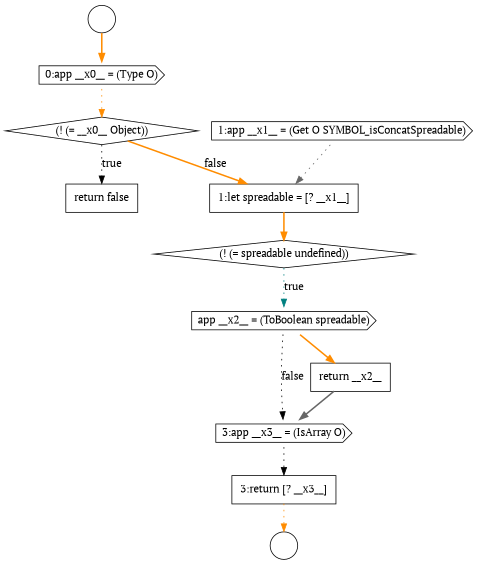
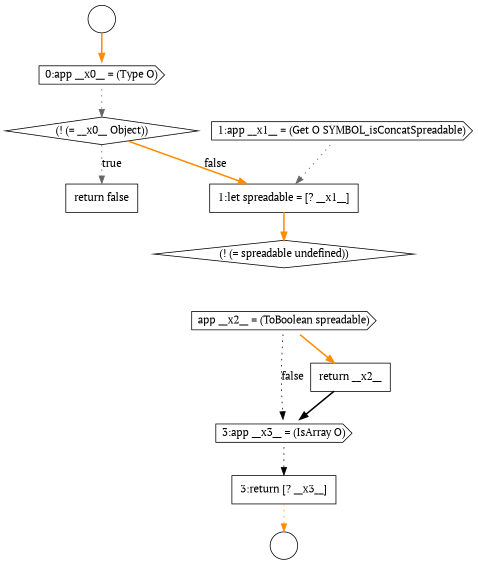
  digraph {
    fontname="PT Serif"
    node [color=black fillcolor=white fontname="PT Serif" shape=cds style=filled]
    edge [color=darkorange fontname="PT Serif" style=dotted]
    n1 [label=<<font color="black">(! (= spreadable undefined))</font>> shape=diamond]
    n2 [label=<<font color="black">app __x2__ = (ToBoolean spreadable)</font>>]
    n3 [label=<<font color="black">3:app __x3__ = (IsArray O)</font>>]
    n4 [label=<<font color="black">     <table border="0" cellborder="1" cellspacing="0" cellpadding="10">       <tr><td align="left">return __x2__</td></tr>     </table>   </font>> margin=0 shape=none]
    n5 [label=<<font color="black">     <table border="0" cellborder="1" cellspacing="0" cellpadding="10">       <tr><td align="left">3:return [? __x3__]</td></tr>     </table>   </font>> margin=0 shape=none]
    n6 [label=<<font color="black">(! (= __x0__ Object))</font>> shape=diamond]
    n7 [label=<<font color="black">     <table border="0" cellborder="1" cellspacing="0" cellpadding="10">       <tr><td align="left">return false</td></tr>     </table>   </font>> margin=0 shape=none]
    n8 [label=<<font color="black">     <table border="0" cellborder="1" cellspacing="0" cellpadding="10">       <tr><td align="left">1:let spreadable = [? __x1__]</td></tr>     </table>   </font>> margin=0 shape=none]
    n9 [label=<<font color="black">1:app __x1__ = (Get O SYMBOL_isConcatSpreadable)</font>>]
    n10 [label=" " shape=circle]
    n11 [label=<<font color="black">0:app __x0__ = (Type O)</font>>]
    n12 [label=" " shape=circle]
-   n1 -> n2 [color=teal label=<<font color="black">true</font>>]
    n2 -> n3 [color=black label=<<font color="black">false</font>>]
    n2 -> n4 [style=bold]
    n3 -> n5 [color=black]
-   n4 -> n3 [color=gray40 style=bold]
+   n4 -> n3 [color=black style=bold]
    n5 -> n10
-   n6 -> n7 [color=black label=<<font color="black">true</font>>]
+   n6 -> n7 [color=gray40 label=<<font color="black">true</font>>]
    n6 -> n8 [label=<<font color="black">false</font>> style=bold]
    n8 -> n1 [style=bold]
    n9 -> n8 [color=gray40]
-   n11 -> n6
+   n11 -> n6 [color=gray40]
    n12 -> n11 [style=bold]
  }
